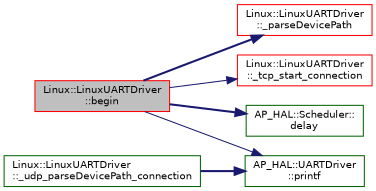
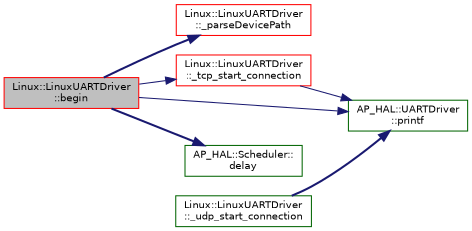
  digraph {
    rankdir=LR
    node [color=red fillcolor=white fontname=Helvetica fontsize=10 shape=record style=filled]
    edge [color=midnightblue fontname=Helvetica fontsize=10 labelfontname=Helvetica labelfontsize=10 style=bold]
    n1 [fillcolor=grey75 fontcolor=black height=0.2 label="Linux::LinuxUARTDriver\l::begin" width=0.4]
    n2 [height=0.2 label="Linux::LinuxUARTDriver\l::_parseDevicePath" width=0.4]
    n3 [height=0.2 label="Linux::LinuxUARTDriver\l::_tcp_start_connection" width=0.4]
    n4 [color=darkgreen height=0.2 label="AP_HAL::UARTDriver\l::printf" width=0.4]
    n5 [color=darkgreen height=0.2 label="AP_HAL::Scheduler::\ldelay" width=0.4]
-   n6 [color=darkgreen height=0.2 label="Linux::LinuxUARTDriver\l::_udp_parseDevicePath_connection" width=0.4]
+   n6 [color=darkgreen height=0.2 label="Linux::LinuxUARTDriver\l::_udp_start_connection" width=0.4]
    n1 -> n2
    n1 -> n3 [style=solid]
    n1 -> n4 [style=solid]
    n1 -> n5
+   n3 -> n4 [style=solid]
    n6 -> n4
  }
